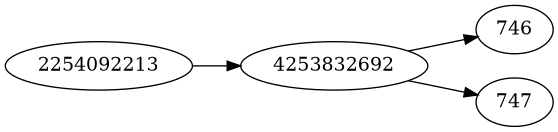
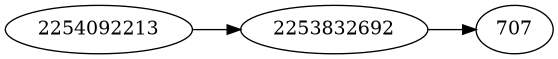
  strict digraph {
    rankdir=LR
-   2253832692 [label=4253832692]
-   746
-   747
+   2253832692
+   747 [label=707]
    n4 [label=2254092213]
-   2253832692 -> 746
    2253832692 -> 747
    n4 -> 2253832692
  }
